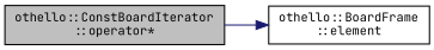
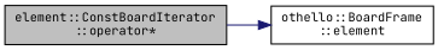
  digraph {
    rankdir=LR
    fontname="JetBrains Mono"
    node [color=black fontname="JetBrains Mono" fontsize=10 shape=record style=filled]
-   n1 [fillcolor=grey75 fontcolor=black height=0.2 label="othello::ConstBoardIterator\l::operator*" width=0.4]
+   n1 [fillcolor=grey75 fontcolor=black height=0.2 label="element::ConstBoardIterator\l::operator*" width=0.4]
    n2 [fillcolor=white height=0.2 label="othello::BoardFrame\l::element" width=0.4]
    n1 -> n2 [color=midnightblue fontname="JetBrains Mono" fontsize=10 labelfontname=Helvetica labelfontsize=10 style=solid]
  }
